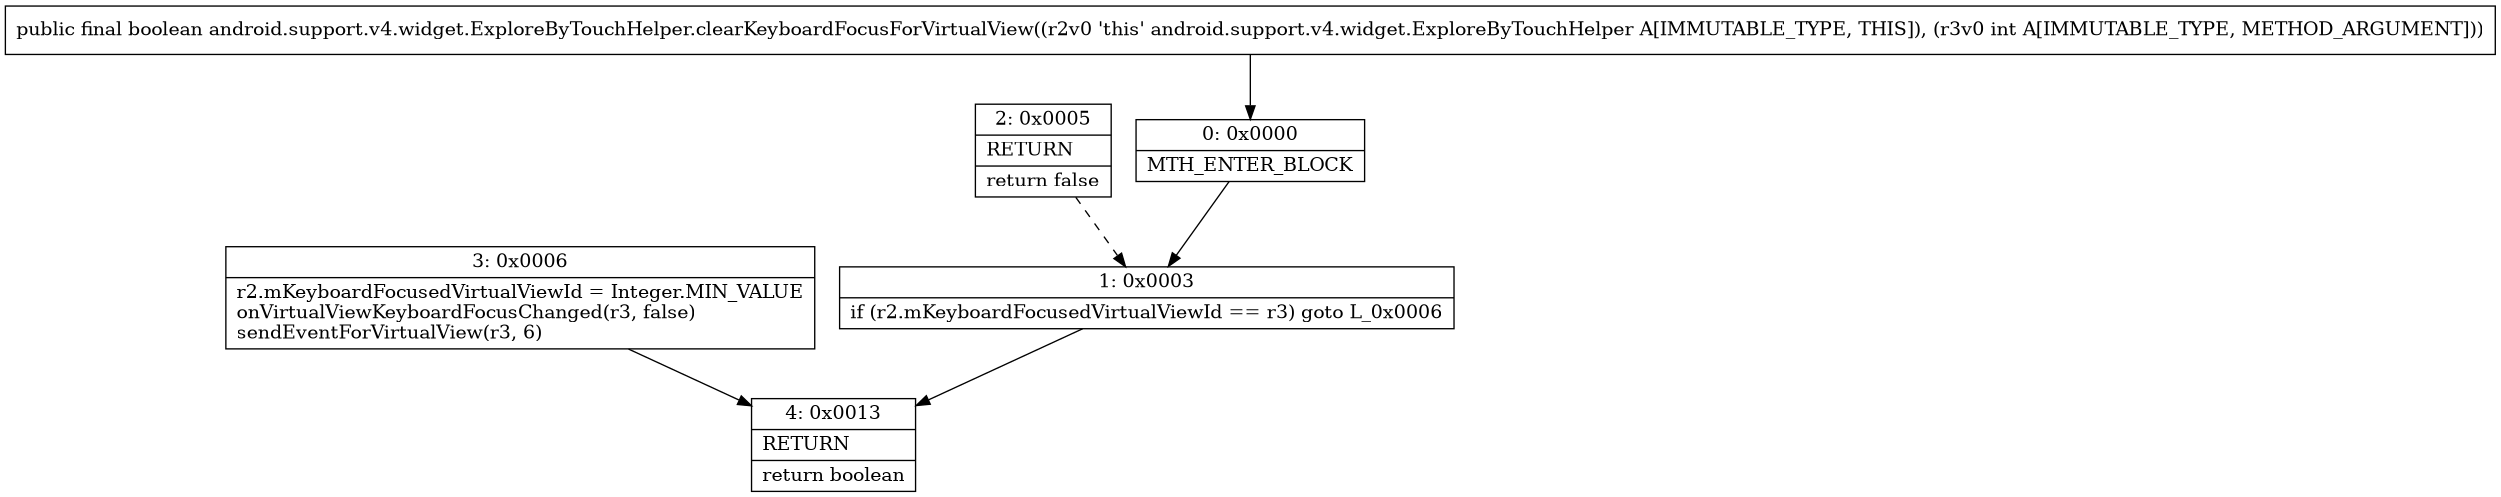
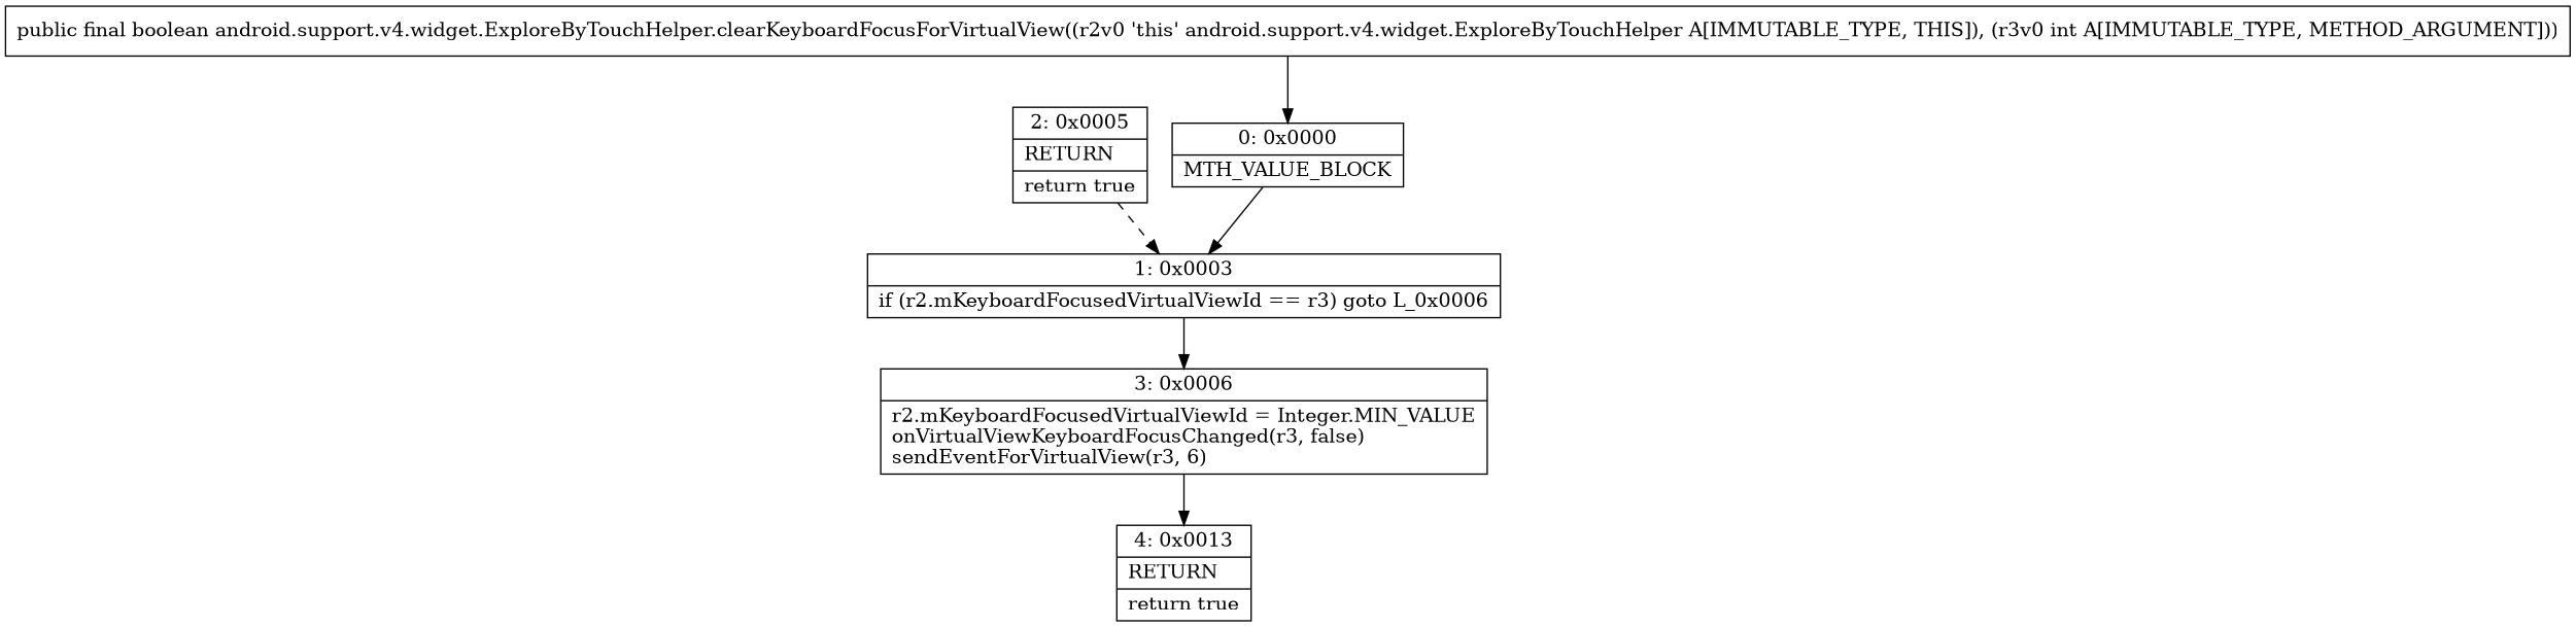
  digraph {
    node [shape=record]
-   n1 [label="{0\:\ 0x0000|MTH_ENTER_BLOCK\l}"]
+   n1 [label="{0\:\ 0x0000|MTH_VALUE_BLOCK\l}"]
    n2 [label="{1\:\ 0x0003|if (r2.mKeyboardFocusedVirtualViewId == r3) goto L_0x0006\l}"]
    n3 [label="{3\:\ 0x0006|r2.mKeyboardFocusedVirtualViewId = Integer.MIN_VALUE\lonVirtualViewKeyboardFocusChanged(r3, false)\lsendEventForVirtualView(r3, 6)\l}"]
-   n4 [label="{2\:\ 0x0005|RETURN\l|return false\l}"]
-   n5 [label="{4\:\ 0x0013|RETURN\l|return boolean\l}"]
+   n4 [label="{2\:\ 0x0005|RETURN\l|return true\l}"]
+   n5 [label="{4\:\ 0x0013|RETURN\l|return true\l}"]
    n6 [label="{public final boolean android.support.v4.widget.ExploreByTouchHelper.clearKeyboardFocusForVirtualView((r2v0 'this' android.support.v4.widget.ExploreByTouchHelper A[IMMUTABLE_TYPE, THIS]), (r3v0 int A[IMMUTABLE_TYPE, METHOD_ARGUMENT])) }"]
    n1 -> n2
-   n2 -> n5
+   n2 -> n3
    n3 -> n5
    n4 -> n2 [style=dashed]
    n6 -> n1
  }
